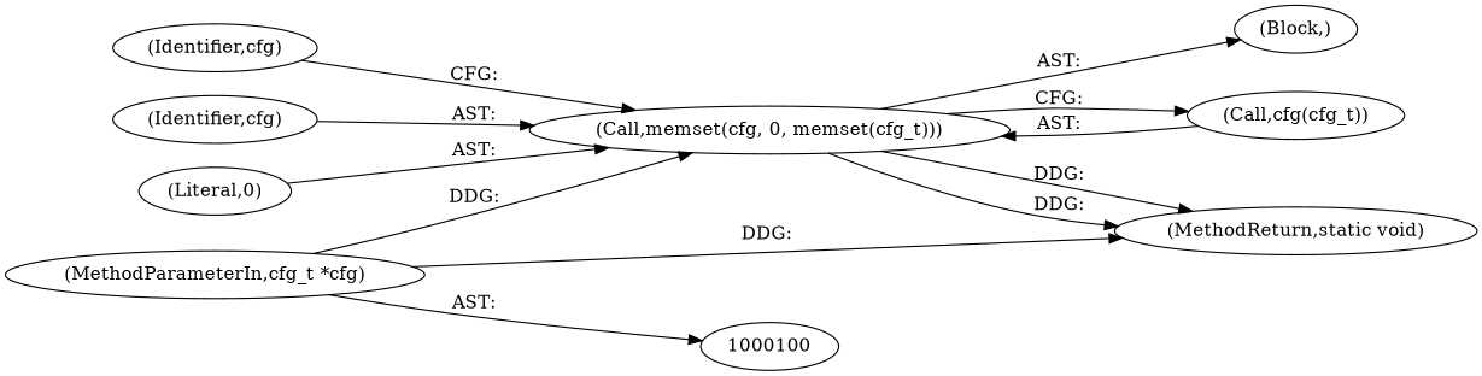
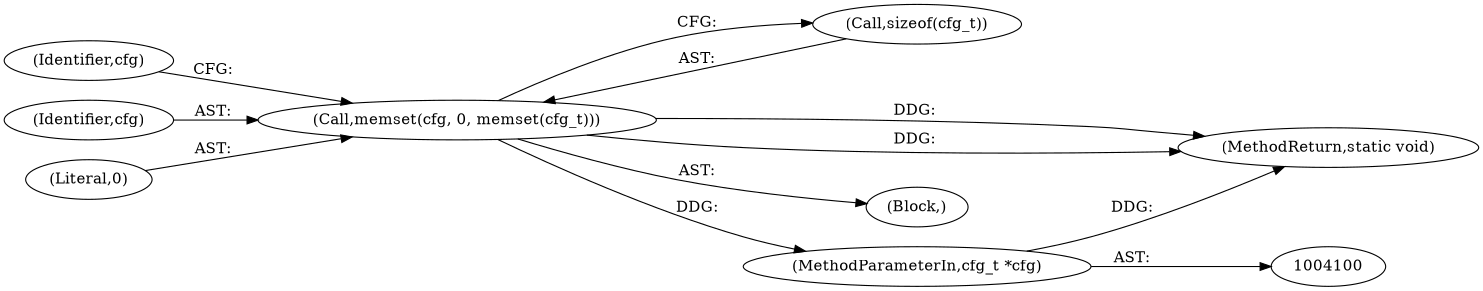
  digraph {
    rankdir=LR
    n1 [label="(Call,memset(cfg, 0, memset(cfg_t)))"]
-   n2 [label="(Call,cfg(cfg_t))"]
+   n2 [label="(Call,sizeof(cfg_t))"]
    n3 [label="(MethodReturn,static void)"]
    n4 [label="(Block,)"]
    n5 [label="(MethodParameterIn,cfg_t *cfg)"]
-   1000100
+   1000100 [label=1004100]
    n7 [label="(Identifier,cfg)"]
    n8 [label="(Identifier,cfg)"]
    n9 [label="(Literal,0)"]
    n1 -> n2 [label="CFG: "]
    n1 -> n3 [label="DDG: "]
    n1 -> n3 [label="DDG: "]
    n1 -> n4 [label="AST: "]
    n2 -> n1 [label="AST: "]
-   n5 -> n1 [label="DDG: "]
+   n1 -> n5 [label="DDG: "]
    n5 -> n3 [label="DDG: "]
    n5 -> 1000100 [label="AST: "]
    n7 -> n1 [label="CFG: "]
    n8 -> n1 [label="AST: "]
    n9 -> n1 [label="AST: "]
  }
